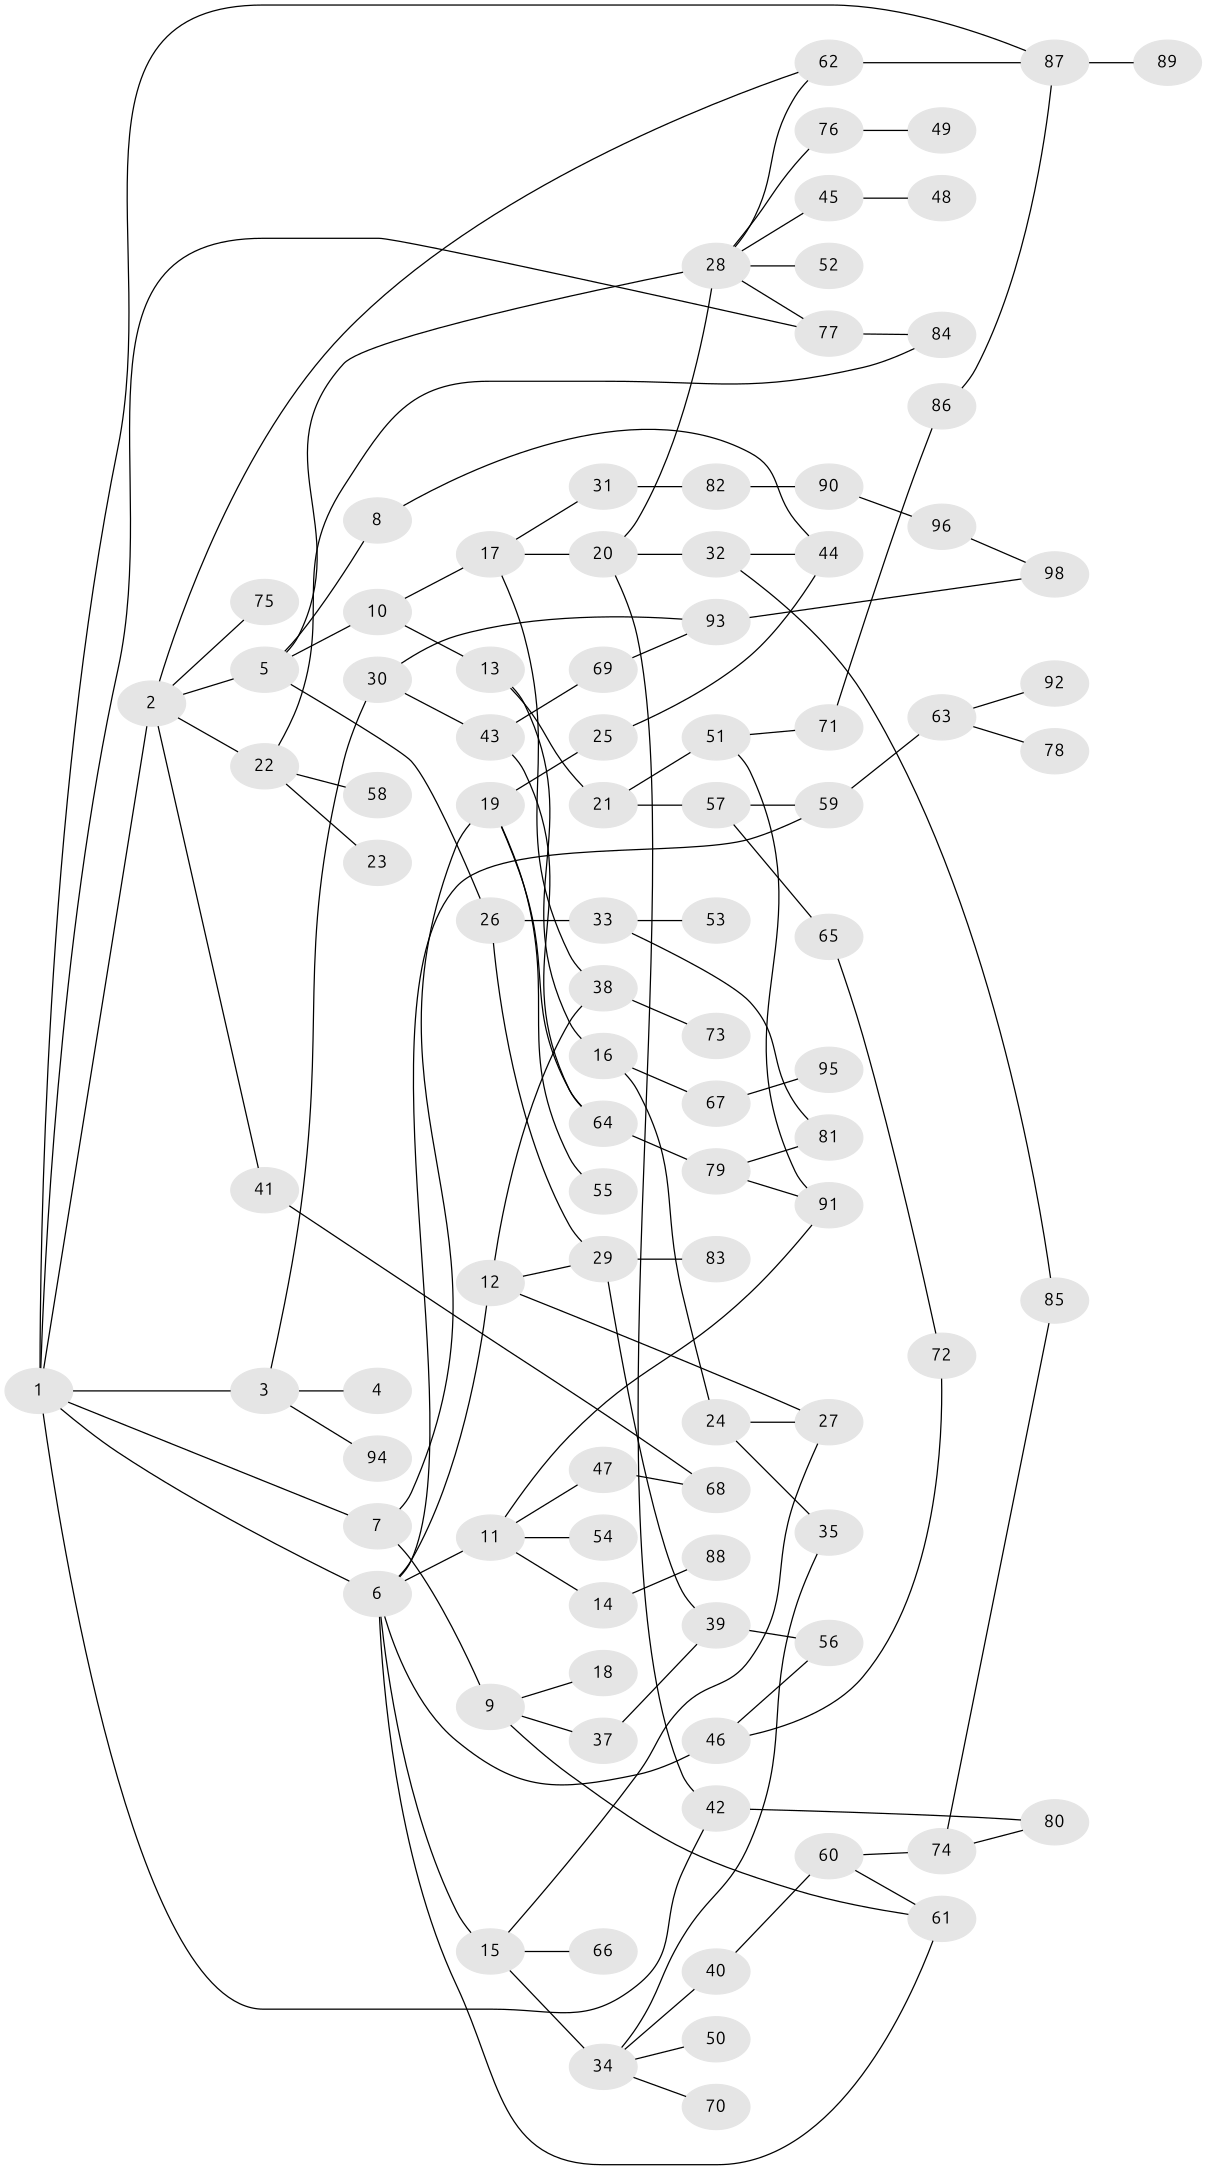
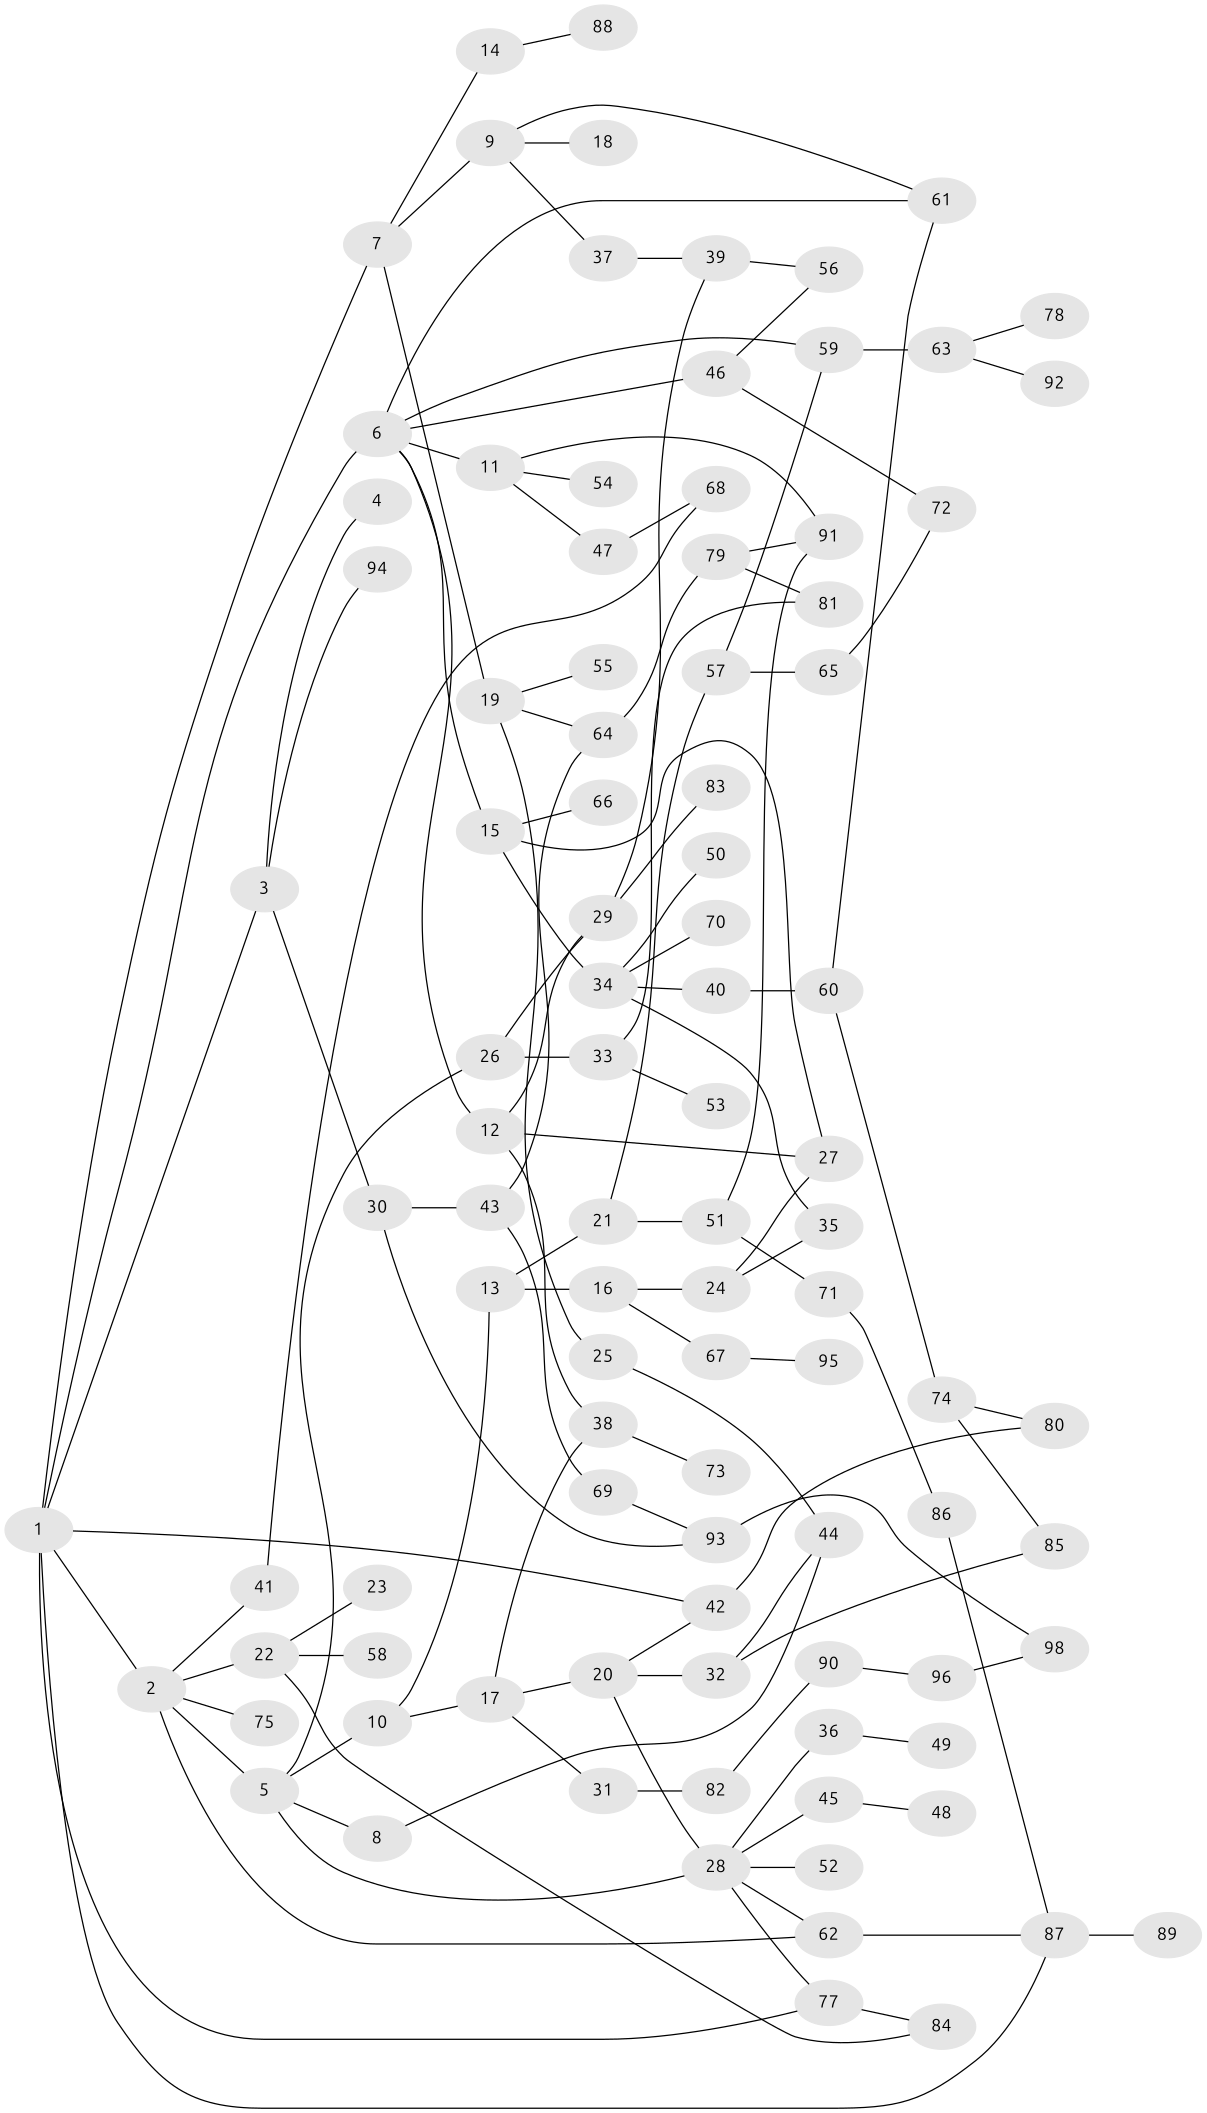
  graph {
    fontname=Ubuntu
    rankdir=LR
    node [color=gray90 fontname=Ubuntu style=filled]
    edge [fontname=Ubuntu]
    1
    2
    3
    6
    7
    42
    77
    87
    5
    22
    41
    62
    75
    4
    30
    94
    11
    12
    15
    46
    59
    61
    9
    19
    80
    84
    89
    8
    10
    26
    28
    23
    58
    68
    43
    93
    44
    13
    17
    29
    33
-   36 [label=76]
+   36
    45
    52
    14
    47
    54
    91
    27
    38
    34
    66
    56
    72
    63
    18
    37
    25
    55
    64
    39
    16
    21
    20
    31
    88
    83
    73
    24
    67
    51
    57
    35
    40
    50
    70
    95
    32
    82
    79
    85
    71
    65
    53
    81
    49
    48
    69
    n89 [label=98]
    90
    60
    74
    86
    78
    92
    96
    1 -- 2
    1 -- 3
    1 -- 6
    1 -- 7
    1 -- 42
    1 -- 77
    1 -- 87
    2 -- 5
    2 -- 22
    2 -- 41
    2 -- 62
    2 -- 75
    3 -- 4
    3 -- 30
    3 -- 94
    6 -- 11
    6 -- 12
    6 -- 15
    6 -- 46
    6 -- 59
    6 -- 61
    7 -- 9
    7 -- 19
    42 -- 80
    77 -- 84
    87 -- 89
    5 -- 8
    5 -- 10
    5 -- 26
    5 -- 28
    22 -- 84
    22 -- 23
    22 -- 58
    41 -- 68
    62 -- 87
    30 -- 43
    30 -- 93
-   11 -- 14
+   7 -- 14
    11 -- 47
    11 -- 54
    11 -- 91
    12 -- 29
    12 -- 27
    12 -- 38
    15 -- 27
    15 -- 34
    15 -- 66
    46 -- 56
    46 -- 72
    59 -- 63
    9 -- 61
    9 -- 18
    9 -- 37
    19 -- 25
    19 -- 55
    19 -- 64
    8 -- 44
    10 -- 13
    10 -- 17
    26 -- 29
    26 -- 33
    28 -- 77
    28 -- 62
    28 -- 36
    28 -- 45
    28 -- 52
    43 -- 64
    43 -- 69
    93 -- n89
    13 -- 16
    13 -- 21
    17 -- 38
    17 -- 20
    17 -- 31
    29 -- 39
    29 -- 83
    33 -- 53
    33 -- 81
    36 -- 49
    45 -- 48
    14 -- 88
    47 -- 68
    38 -- 73
    34 -- 35
    34 -- 40
    34 -- 50
    34 -- 70
    63 -- 78
    63 -- 92
    37 -- 39
    25 -- 44
    64 -- 79
    39 -- 56
    16 -- 24
    16 -- 67
    21 -- 51
    21 -- 57
    20 -- 42
    20 -- 28
    20 -- 32
    31 -- 82
    24 -- 27
    24 -- 35
    67 -- 95
    51 -- 91
    51 -- 71
    57 -- 59
    57 -- 65
    40 -- 60
    32 -- 44
    32 -- 85
    82 -- 90
    79 -- 91
    79 -- 81
    71 -- 86
    65 -- 72
    69 -- 93
    90 -- 96
    60 -- 61
    60 -- 74
    74 -- 80
    74 -- 85
    86 -- 87
    96 -- n89
  }
